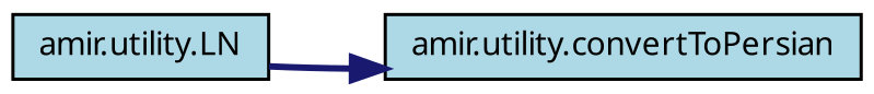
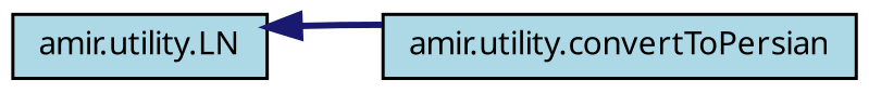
  digraph {
    rankdir=LR
    node [color=black fillcolor=lightblue fontname="FreeSans.ttf" fontsize=10 shape=record style=filled]
    n1 [fontcolor=black height=0.2 label="amir.utility.LN" width=0.4]
    n2 [height=0.2 label="amir.utility.convertToPersian" width=0.4]
-   n1 -> n2 [color=midnightblue fontname="FreeSans.ttf" fontsize=10 labelfontname="FreeSans.ttf" labelfontsize=10 style=bold]
+   n2 -> n1 [color=midnightblue fontname="FreeSans.ttf" fontsize=10 labelfontname="FreeSans.ttf" labelfontsize=10 style=bold]
  }
